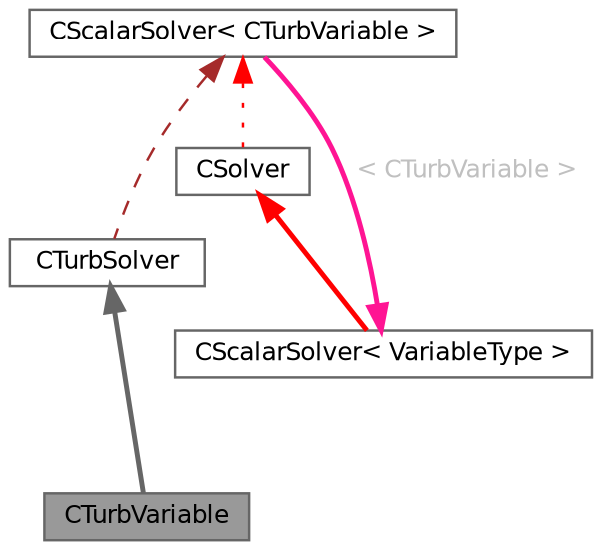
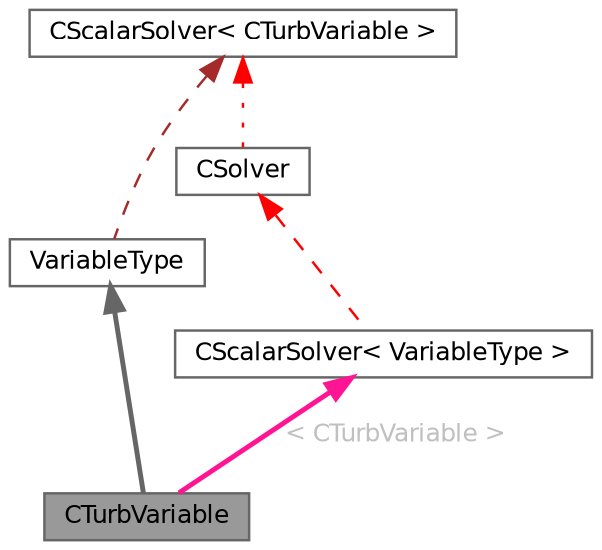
  digraph {
    node [color=gray40 fillcolor=white fontname=Helvetica fontsize=10 shape=box style=filled]
    edge [color=red dir=back fontname=Helvetica fontsize=10 labelfontname=Helvetica labelfontsize=10 style=bold]
    n1 [fillcolor=grey60 fontcolor=black height=0.2 label=CTurbVariable width=0.4]
-   n2 [height=0.2 label=CTurbSolver width=0.4]
+   n2 [height=0.2 label=VariableType width=0.4]
    n3 [height=0.2 label="CScalarSolver\< CTurbVariable \>" width=0.4]
    n4 [height=0.2 label=CSolver width=0.4]
    n5 [height=0.2 label="CScalarSolver\< VariableType \>" width=0.4]
    n2 -> n1 [color=gray40]
    n3 -> n2 [color=brown style=dashed]
    n3 -> n4 [style=dotted]
-   n4 -> n5
-   n5 -> n3 [color=deeppink fontcolor=grey label=" \< CTurbVariable \>"]
+   n4 -> n5 [style=dashed]
+   n5 -> n1 [color=deeppink fontcolor=grey label=" \< CTurbVariable \>"]
  }
